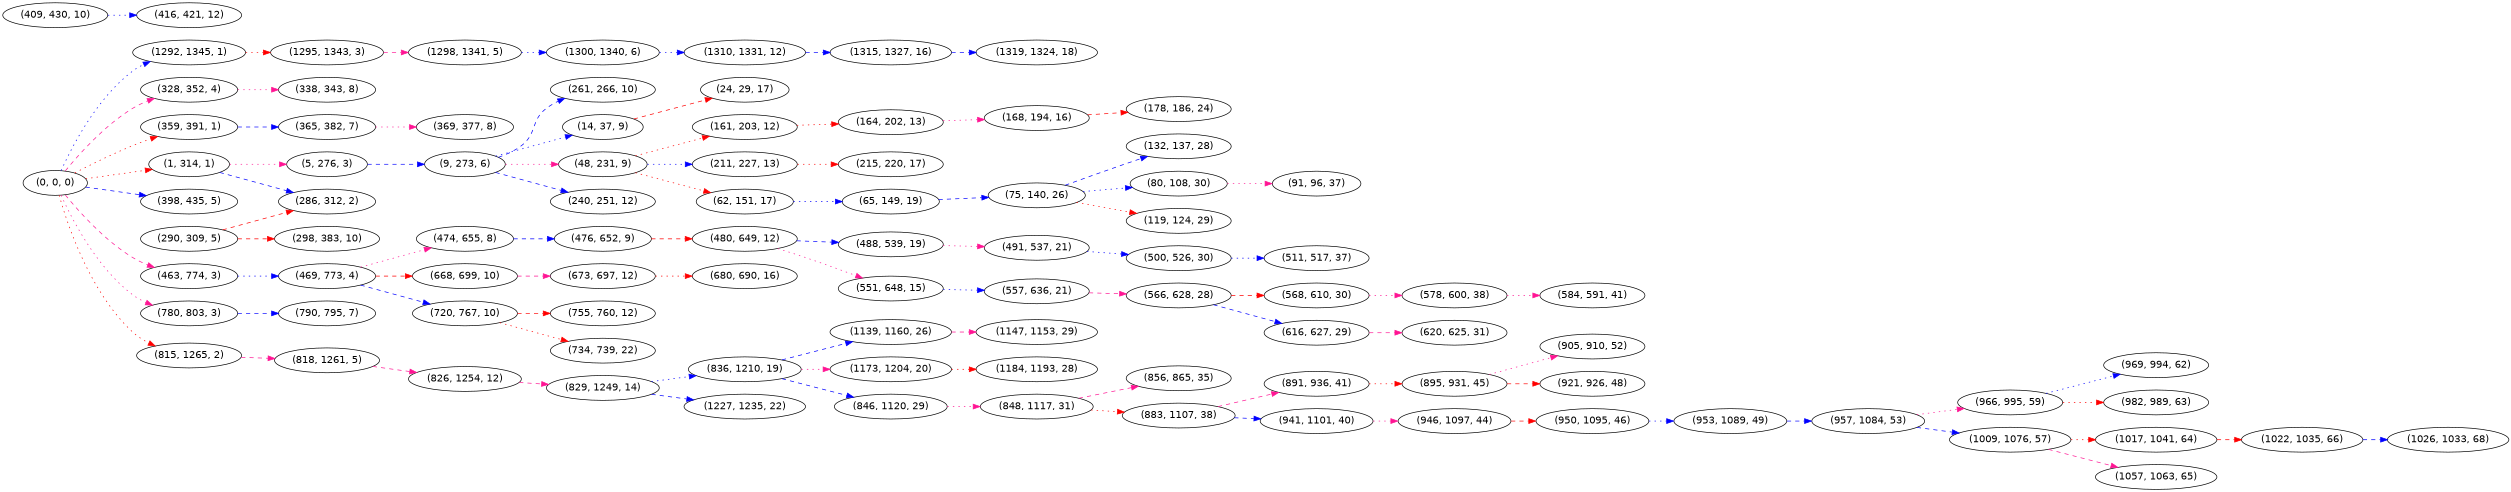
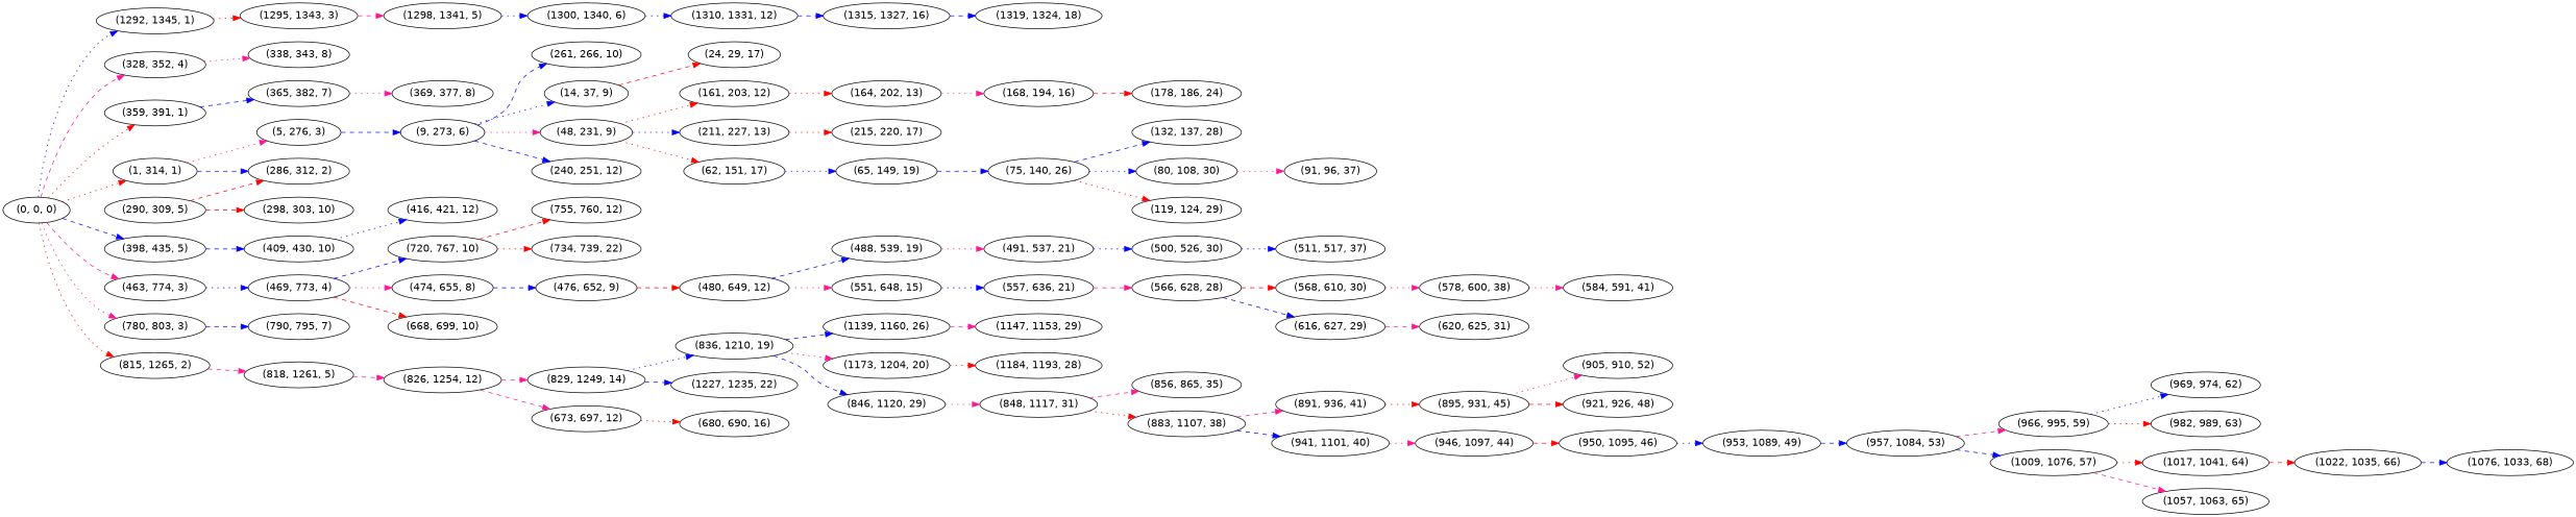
  digraph {
    fontname="DejaVu Sans"
    rankdir=LR
    node [fontname="DejaVu Sans"]
    edge [color=blue fontname="DejaVu Sans" style=dotted]
    "(0, 0, 0)"
    "(1, 314, 1)"
    "(328, 352, 4)"
    "(359, 391, 1)"
    "(398, 435, 5)"
    "(463, 774, 3)"
    "(780, 803, 3)"
    "(815, 1265, 2)"
    "(1292, 1345, 1)"
    "(5, 276, 3)"
    "(286, 312, 2)"
    "(338, 343, 8)"
    "(365, 382, 7)"
    "(409, 430, 10)"
    "(469, 773, 4)"
    "(790, 795, 7)"
    "(818, 1261, 5)"
    "(1295, 1343, 3)"
    "(9, 273, 6)"
    "(14, 37, 9)"
    "(48, 231, 9)"
    "(240, 251, 12)"
    "(261, 266, 10)"
    "(24, 29, 17)"
    "(62, 151, 17)"
    "(161, 203, 12)"
    "(211, 227, 13)"
    "(65, 149, 19)"
    "(164, 202, 13)"
    "(215, 220, 17)"
    "(75, 140, 26)"
    "(80, 108, 30)"
    "(119, 124, 29)"
    "(132, 137, 28)"
    "(91, 96, 37)"
    "(168, 194, 16)"
    "(178, 186, 24)"
    "(290, 309, 5)"
-   "(298, 303, 10)" [label="(298, 383, 10)"]
+   "(298, 303, 10)"
    "(369, 377, 8)"
    "(416, 421, 12)"
    "(474, 655, 8)"
    "(668, 699, 10)"
    "(720, 767, 10)"
    "(476, 652, 9)"
    "(673, 697, 12)"
    "(734, 739, 22)"
    "(755, 760, 12)"
    "(480, 649, 12)"
    "(488, 539, 19)"
    n51 [label="(551, 648, 15)"]
    "(491, 537, 21)"
    "(557, 636, 21)"
    "(500, 526, 30)"
    "(511, 517, 37)"
    "(566, 628, 28)"
    "(568, 610, 30)"
    "(616, 627, 29)"
    "(578, 600, 38)"
    "(620, 625, 31)"
    "(584, 591, 41)"
    "(680, 690, 16)"
    "(826, 1254, 12)"
    "(829, 1249, 14)"
    "(836, 1210, 19)"
    "(1227, 1235, 22)"
    "(846, 1120, 29)"
    "(1139, 1160, 26)"
    "(1173, 1204, 20)"
    "(848, 1117, 31)"
    "(1147, 1153, 29)"
    "(1184, 1193, 28)"
    "(856, 865, 35)"
    "(883, 1107, 38)"
    "(891, 936, 41)"
    "(941, 1101, 40)"
    "(895, 931, 45)"
    "(946, 1097, 44)"
    "(905, 910, 52)"
    "(921, 926, 48)"
    "(950, 1095, 46)"
    "(953, 1089, 49)"
    "(957, 1084, 53)"
    "(966, 995, 59)"
    "(1009, 1076, 57)"
-   "(969, 974, 62)" [label="(969, 994, 62)"]
+   "(969, 974, 62)"
    "(982, 989, 63)"
    "(1017, 1041, 64)"
    "(1057, 1063, 65)"
    "(1022, 1035, 66)"
-   "(1026, 1033, 68)"
+   "(1026, 1033, 68)" [label="(1076, 1033, 68)"]
    "(1298, 1341, 5)"
    "(1300, 1340, 6)"
    "(1310, 1331, 12)"
    "(1315, 1327, 16)"
    "(1319, 1324, 18)"
    "(0, 0, 0)" -> "(1, 314, 1)" [color=red]
    "(0, 0, 0)" -> "(328, 352, 4)" [color=deeppink style=dashed]
    "(0, 0, 0)" -> "(359, 391, 1)" [color=red]
    "(0, 0, 0)" -> "(398, 435, 5)" [style=dashed]
    "(0, 0, 0)" -> "(463, 774, 3)" [color=deeppink style=dashed]
    "(0, 0, 0)" -> "(780, 803, 3)" [color=deeppink]
    "(0, 0, 0)" -> "(815, 1265, 2)" [color=red]
    "(0, 0, 0)" -> "(1292, 1345, 1)"
    "(1, 314, 1)" -> "(5, 276, 3)" [color=deeppink]
    "(1, 314, 1)" -> "(286, 312, 2)" [style=dashed]
    "(328, 352, 4)" -> "(338, 343, 8)" [color=deeppink]
    "(359, 391, 1)" -> "(365, 382, 7)" [style=dashed]
+   "(398, 435, 5)" -> "(409, 430, 10)" [style=dashed]
    "(463, 774, 3)" -> "(469, 773, 4)"
    "(780, 803, 3)" -> "(790, 795, 7)" [style=dashed]
    "(815, 1265, 2)" -> "(818, 1261, 5)" [color=deeppink style=dashed]
    "(1292, 1345, 1)" -> "(1295, 1343, 3)" [color=red]
    "(5, 276, 3)" -> "(9, 273, 6)" [style=dashed]
    "(365, 382, 7)" -> "(369, 377, 8)" [color=deeppink]
    "(409, 430, 10)" -> "(416, 421, 12)"
    "(469, 773, 4)" -> "(474, 655, 8)" [color=deeppink]
    "(469, 773, 4)" -> "(668, 699, 10)" [color=red style=dashed]
    "(469, 773, 4)" -> "(720, 767, 10)" [style=dashed]
    "(818, 1261, 5)" -> "(826, 1254, 12)" [color=deeppink style=dashed]
    "(1295, 1343, 3)" -> "(1298, 1341, 5)" [color=deeppink style=dashed]
    "(9, 273, 6)" -> "(14, 37, 9)"
    "(9, 273, 6)" -> "(48, 231, 9)" [color=deeppink]
    "(9, 273, 6)" -> "(240, 251, 12)" [style=dashed]
    "(9, 273, 6)" -> "(261, 266, 10)" [style=dashed]
    "(14, 37, 9)" -> "(24, 29, 17)" [color=red style=dashed]
    "(48, 231, 9)" -> "(62, 151, 17)" [color=red]
    "(48, 231, 9)" -> "(161, 203, 12)" [color=red]
    "(48, 231, 9)" -> "(211, 227, 13)"
    "(62, 151, 17)" -> "(65, 149, 19)"
    "(161, 203, 12)" -> "(164, 202, 13)" [color=red]
    "(211, 227, 13)" -> "(215, 220, 17)" [color=red]
    "(65, 149, 19)" -> "(75, 140, 26)" [style=dashed]
    "(164, 202, 13)" -> "(168, 194, 16)" [color=deeppink]
    "(75, 140, 26)" -> "(80, 108, 30)"
    "(75, 140, 26)" -> "(119, 124, 29)" [color=red]
    "(75, 140, 26)" -> "(132, 137, 28)" [style=dashed]
    "(80, 108, 30)" -> "(91, 96, 37)" [color=deeppink]
    "(168, 194, 16)" -> "(178, 186, 24)" [color=red style=dashed]
    "(290, 309, 5)" -> "(286, 312, 2)" [color=red style=dashed]
    "(290, 309, 5)" -> "(298, 303, 10)" [color=red style=dashed]
    "(474, 655, 8)" -> "(476, 652, 9)" [style=dashed]
-   "(668, 699, 10)" -> "(673, 697, 12)" [color=deeppink style=dashed]
+   "(826, 1254, 12)" -> "(673, 697, 12)" [color=deeppink style=dashed]
    "(720, 767, 10)" -> "(734, 739, 22)" [color=red]
    "(720, 767, 10)" -> "(755, 760, 12)" [color=red style=dashed]
    "(476, 652, 9)" -> "(480, 649, 12)" [color=red style=dashed]
    "(673, 697, 12)" -> "(680, 690, 16)" [color=red]
    "(480, 649, 12)" -> "(488, 539, 19)" [style=dashed]
    "(480, 649, 12)" -> n51 [color=deeppink]
    "(488, 539, 19)" -> "(491, 537, 21)" [color=deeppink]
    n51 -> "(557, 636, 21)"
    "(491, 537, 21)" -> "(500, 526, 30)"
    "(557, 636, 21)" -> "(566, 628, 28)" [color=deeppink style=dashed]
    "(500, 526, 30)" -> "(511, 517, 37)"
    "(566, 628, 28)" -> "(568, 610, 30)" [color=red style=dashed]
    "(566, 628, 28)" -> "(616, 627, 29)" [style=dashed]
    "(568, 610, 30)" -> "(578, 600, 38)" [color=deeppink]
    "(616, 627, 29)" -> "(620, 625, 31)" [color=deeppink style=dashed]
    "(578, 600, 38)" -> "(584, 591, 41)" [color=deeppink]
    "(826, 1254, 12)" -> "(829, 1249, 14)" [color=deeppink style=dashed]
    "(829, 1249, 14)" -> "(836, 1210, 19)"
    "(829, 1249, 14)" -> "(1227, 1235, 22)" [style=dashed]
    "(836, 1210, 19)" -> "(846, 1120, 29)" [style=dashed]
    "(836, 1210, 19)" -> "(1139, 1160, 26)" [style=dashed]
    "(836, 1210, 19)" -> "(1173, 1204, 20)" [color=deeppink]
    "(846, 1120, 29)" -> "(848, 1117, 31)" [color=deeppink]
    "(1139, 1160, 26)" -> "(1147, 1153, 29)" [color=deeppink style=dashed]
    "(1173, 1204, 20)" -> "(1184, 1193, 28)" [color=red]
    "(848, 1117, 31)" -> "(856, 865, 35)" [color=deeppink style=dashed]
    "(848, 1117, 31)" -> "(883, 1107, 38)" [color=red]
    "(883, 1107, 38)" -> "(891, 936, 41)" [color=deeppink style=dashed]
    "(883, 1107, 38)" -> "(941, 1101, 40)" [style=dashed]
    "(891, 936, 41)" -> "(895, 931, 45)" [color=red]
    "(941, 1101, 40)" -> "(946, 1097, 44)" [color=deeppink]
    "(895, 931, 45)" -> "(905, 910, 52)" [color=deeppink]
    "(895, 931, 45)" -> "(921, 926, 48)" [color=red style=dashed]
    "(946, 1097, 44)" -> "(950, 1095, 46)" [color=red style=dashed]
    "(950, 1095, 46)" -> "(953, 1089, 49)"
    "(953, 1089, 49)" -> "(957, 1084, 53)" [style=dashed]
-   "(957, 1084, 53)" -> "(966, 995, 59)" [color=deeppink]
+   "(957, 1084, 53)" -> "(966, 995, 59)" [color=deeppink style=dashed]
    "(957, 1084, 53)" -> "(1009, 1076, 57)" [style=dashed]
    "(966, 995, 59)" -> "(969, 974, 62)"
    "(966, 995, 59)" -> "(982, 989, 63)" [color=red]
    "(1009, 1076, 57)" -> "(1017, 1041, 64)" [color=red]
    "(1009, 1076, 57)" -> "(1057, 1063, 65)" [color=deeppink style=dashed]
    "(1017, 1041, 64)" -> "(1022, 1035, 66)" [color=red style=dashed]
    "(1022, 1035, 66)" -> "(1026, 1033, 68)" [style=dashed]
    "(1298, 1341, 5)" -> "(1300, 1340, 6)"
    "(1300, 1340, 6)" -> "(1310, 1331, 12)"
    "(1310, 1331, 12)" -> "(1315, 1327, 16)" [style=dashed]
    "(1315, 1327, 16)" -> "(1319, 1324, 18)" [style=dashed]
  }
